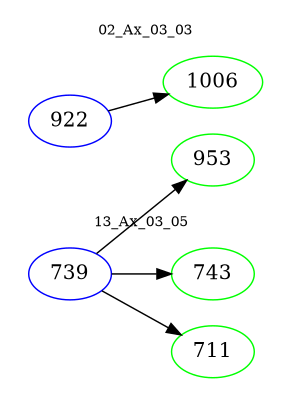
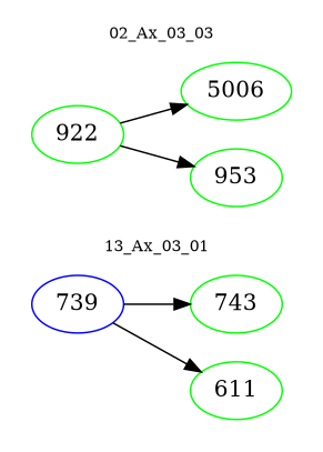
  digraph {
    rankdir=LR
    node [color=green]
    edge [color=black]
-   n1 [color=blue label=922]
-   n2 [label=1006]
+   n1 [label=922]
+   n2 [label=5006]
    n3 [label=953]
    n4 [color=blue label=739]
-   n5 [label=711]
+   n5 [label=611]
    n6 [label=743]
    subgraph cluster_1 {
      color=white
      fontsize=10
      label="02_Ax_03_03"
      n1
      n2
      n3
    }
    subgraph cluster_2 {
      color=white
      fontsize=10
-     label="13_Ax_03_05"
+     label="13_Ax_03_01"
      n4
      n5
      n6
    }
    n1 -> n2
-   n4 -> n3
+   n1 -> n3
    n4 -> n5
    n4 -> n6
  }
